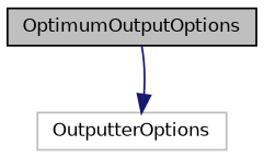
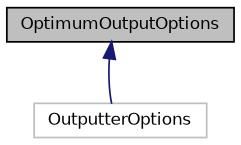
  digraph {
    node [fontname=Helvetica fontsize=10 shape=record style=filled]
    n1 [color=black fillcolor=grey75 fontcolor=black height=0.2 label=OptimumOutputOptions width=0.4]
    n2 [color=grey75 fillcolor=white height=0.2 label=OutputterOptions width=0.4]
-   n2 -> n1 [color=midnightblue dir=back fontname=Helvetica fontsize=10 labelfontname=Helvetica labelfontsize=10 style=solid]
+   n1 -> n2 [color=midnightblue dir=back fontname=Helvetica fontsize=10 labelfontname=Helvetica labelfontsize=10 style=solid]
  }
